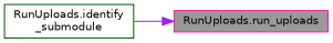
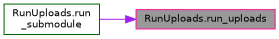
  digraph {
    rankdir=RL
    node [fontname=Helvetica fontsize=10 shape=box style=filled]
    n1 [color=deeppink fillcolor=grey60 fontcolor=black height=0.2 label="RunUploads.run_uploads" width=0.4]
-   n2 [color=darkgreen fillcolor=white height=0.2 label="RunUploads.identify\l_submodule" width=0.4]
+   n2 [color=darkgreen fillcolor=white height=0.2 label="RunUploads.run\l_submodule" width=0.4]
    n1 -> n2 [color=purple dir=back fontname=Helvetica fontsize=10 labelfontname=Helvetica labelfontsize=10 style=solid]
  }
